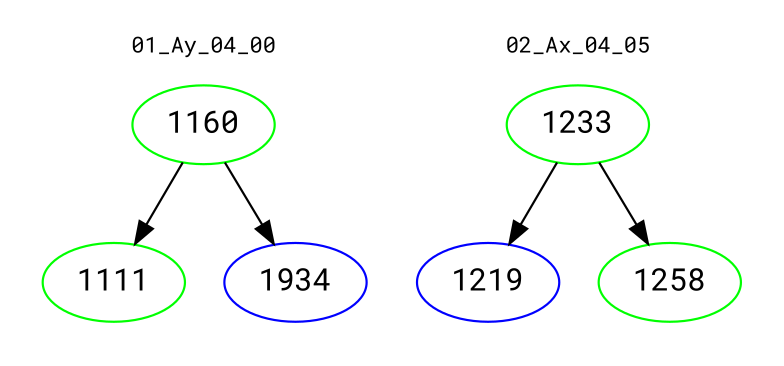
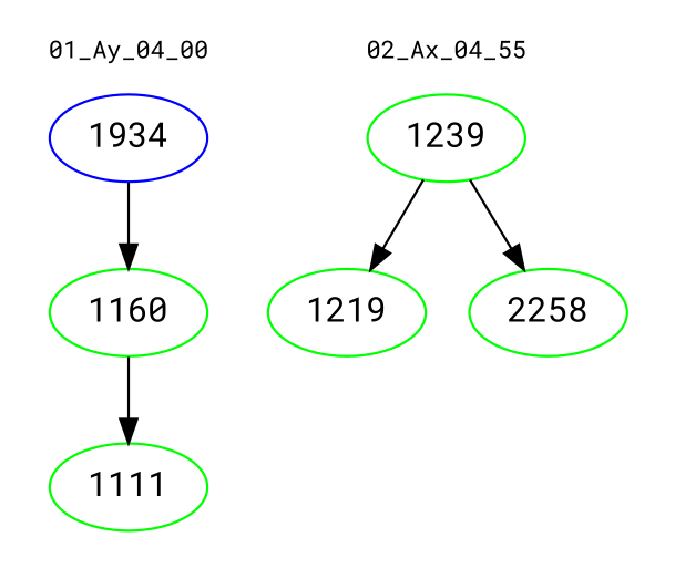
  digraph {
    fontname="Roboto Mono"
    node [color=green fontname="Roboto Mono"]
    edge [color=black fontname="Roboto Mono"]
    n1 [label=1160]
    n2 [label=1111]
    n3 [color=blue label=1934]
-   n4 [label=1233]
-   n5 [color=blue label=1219]
-   n6 [label=1258]
+   n4 [label=1239]
+   n5 [label=1219]
+   n6 [label=2258]
    subgraph cluster_1 {
      color=white
      fontsize=10
      label="01_Ay_04_00"
      n1
      n2
      n3
    }
    subgraph cluster_2 {
      color=white
      fontsize=10
-     label="02_Ax_04_05"
+     label="02_Ax_04_55"
      n4
      n5
      n6
    }
    n1 -> n2
-   n1 -> n3
+   n3 -> n1
    n4 -> n5
    n4 -> n6
  }
